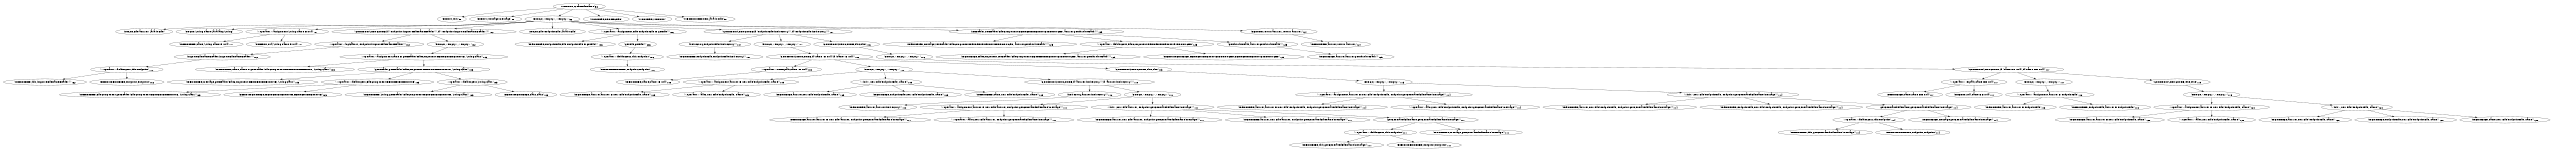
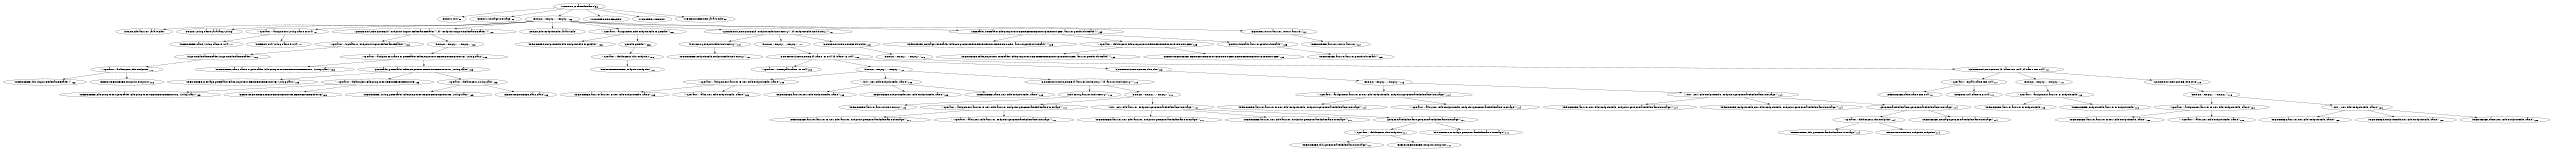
  digraph {
    n1 [label=<(METHOD,createFileName)<SUB>98</SUB>>]
    n2 [label=<(PARAM,this)<SUB>98</SUB>>]
    n3 [label=<(PARAM,Message message)<SUB>98</SUB>>]
    n4 [label=<(BLOCK,&lt;empty&gt;,&lt;empty&gt;)<SUB>98</SUB>>]
    n5 [label=<(MODIFIER,PROTECTED)>]
    n6 [label=<(MODIFIER,VIRTUAL)>]
    n7 [label=<(METHOD_RETURN,java.io.File)<SUB>98</SUB>>]
    n8 [label=<(LOCAL,File answer: java.io.File)>]
    n9 [label=<(LOCAL,String name: java.lang.String)>]
    n10 [label=<(&lt;operator&gt;.assignment,String name = null)<SUB>101</SUB>>]
    n11 [label=<(CONTROL_STRUCTURE,if (!endpoint.isIgnoreFileNameHeader()),if (!endpoint.isIgnoreFileNameHeader()))<SUB>102</SUB>>]
    n12 [label=<(LOCAL,File endpointFile: java.io.File)>]
    n13 [label=<(&lt;operator&gt;.assignment,File endpointFile = getFile())<SUB>106</SUB>>]
    n14 [label=<(CONTROL_STRUCTURE,if (endpointFile.isDirectory()),if (endpointFile.isDirectory()))<SUB>107</SUB>>]
    n15 [label=<(setHeader,setHeader(FileComponent.HEADER_FILE_NAME_PRODUCED, answer.getAbsolutePath()))<SUB>125</SUB>>]
    n16 [label=<(RETURN,return answer;,return answer;)<SUB>127</SUB>>]
    n17 [label=<(IDENTIFIER,name,String name = null)<SUB>101</SUB>>]
    n18 [label=<(LITERAL,null,String name = null)<SUB>101</SUB>>]
    n19 [label=<(&lt;operator&gt;.logicalNot,!endpoint.isIgnoreFileNameHeader())<SUB>102</SUB>>]
    n20 [label=<(BLOCK,&lt;empty&gt;,&lt;empty&gt;)<SUB>102</SUB>>]
    n21 [label=<(IDENTIFIER,endpointFile,File endpointFile = getFile())<SUB>106</SUB>>]
    n22 [label=<(getFile,getFile())<SUB>206</SUB>>]
    n23 [label=<(isDirectory,endpointFile.isDirectory())<SUB>107</SUB>>]
    n24 [label=<(BLOCK,&lt;empty&gt;,&lt;empty&gt;)<SUB>107</SUB>>]
    n25 [label=<(CONTROL_STRUCTURE,else,else)<SUB>116</SUB>>]
    n26 [label=<(IDENTIFIER,message,setHeader(FileComponent.HEADER_FILE_NAME_PRODUCED, answer.getAbsolutePath()))<SUB>125</SUB>>]
    n27 [label=<(&lt;operator&gt;.fieldAccess,FileComponent.HEADER_FILE_NAME_PRODUCED)<SUB>125</SUB>>]
    n28 [label=<(getAbsolutePath,answer.getAbsolutePath())<SUB>125</SUB>>]
    n29 [label=<(IDENTIFIER,answer,return answer;)<SUB>127</SUB>>]
    n30 [label=<(isIgnoreFileNameHeader,isIgnoreFileNameHeader())<SUB>102</SUB>>]
    n31 [label=<(&lt;operator&gt;.assignment,name = getHeader(FileComponent.HEADER_FILE_NAME, String.class))<SUB>103</SUB>>]
    n32 [label=<(&lt;operator&gt;.fieldAccess,this.endpoint)<SUB>102</SUB>>]
    n33 [label=<(IDENTIFIER,this,isIgnoreFileNameHeader())<SUB>162</SUB>>]
    n34 [label=<(FIELD_IDENTIFIER,endpoint,endpoint)<SUB>102</SUB>>]
    n35 [label=<(IDENTIFIER,name,name = getHeader(FileComponent.HEADER_FILE_NAME, String.class))<SUB>103</SUB>>]
    n36 [label=<(getHeader,getHeader(FileComponent.HEADER_FILE_NAME, String.class))<SUB>103</SUB>>]
    n37 [label=<(IDENTIFIER,message,getHeader(FileComponent.HEADER_FILE_NAME, String.class))<SUB>103</SUB>>]
    n38 [label=<(&lt;operator&gt;.fieldAccess,FileComponent.HEADER_FILE_NAME)<SUB>103</SUB>>]
    n39 [label=<(&lt;operator&gt;.fieldAccess,String.class)<SUB>103</SUB>>]
    n40 [label=<(IDENTIFIER,FileComponent,getHeader(FileComponent.HEADER_FILE_NAME, String.class))<SUB>103</SUB>>]
    n41 [label=<(FIELD_IDENTIFIER,HEADER_FILE_NAME,HEADER_FILE_NAME)<SUB>103</SUB>>]
    n42 [label=<(IDENTIFIER,String,getHeader(FileComponent.HEADER_FILE_NAME, String.class))<SUB>103</SUB>>]
    n43 [label=<(FIELD_IDENTIFIER,class,class)<SUB>103</SUB>>]
    n44 [label=<(&lt;operator&gt;.fieldAccess,this.endpoint)<SUB>106</SUB>>]
    n45 [label=<(FIELD_IDENTIFIER,endpoint,endpoint)<SUB>106</SUB>>]
    n46 [label=<(IDENTIFIER,endpointFile,endpointFile.isDirectory())<SUB>107</SUB>>]
    n47 [label=<(CONTROL_STRUCTURE,if (name != null),if (name != null))<SUB>108</SUB>>]
    n48 [label=<(BLOCK,&lt;empty&gt;,&lt;empty&gt;)<SUB>116</SUB>>]
    n49 [label=<(&lt;operator&gt;.notEquals,name != null)<SUB>108</SUB>>]
    n50 [label=<(BLOCK,&lt;empty&gt;,&lt;empty&gt;)<SUB>108</SUB>>]
    n51 [label=<(CONTROL_STRUCTURE,else,else)<SUB>113</SUB>>]
-   n52 [label=<(IDENTIFIER,name,name != null)<SUB>108</SUB>>]
    n53 [label=<(&lt;operator&gt;.assignment,answer = new File(endpointFile, name))<SUB>109</SUB>>]
    n54 [label=<(&lt;init&gt;,new File(endpointFile, name))<SUB>109</SUB>>]
    n55 [label=<(CONTROL_STRUCTURE,if (answer.isDirectory()),if (answer.isDirectory()))<SUB>110</SUB>>]
    n56 [label=<(BLOCK,&lt;empty&gt;,&lt;empty&gt;)<SUB>113</SUB>>]
    n57 [label=<(IDENTIFIER,answer,answer = new File(endpointFile, name))<SUB>109</SUB>>]
    n58 [label=<(&lt;operator&gt;.alloc,new File(endpointFile, name))<SUB>109</SUB>>]
    n59 [label=<(IDENTIFIER,answer,new File(endpointFile, name))<SUB>109</SUB>>]
    n60 [label=<(IDENTIFIER,endpointFile,new File(endpointFile, name))<SUB>109</SUB>>]
    n61 [label=<(IDENTIFIER,name,new File(endpointFile, name))<SUB>109</SUB>>]
    n62 [label=<(isDirectory,answer.isDirectory())<SUB>110</SUB>>]
    n63 [label=<(BLOCK,&lt;empty&gt;,&lt;empty&gt;)<SUB>110</SUB>>]
    n64 [label=<(IDENTIFIER,answer,answer.isDirectory())<SUB>110</SUB>>]
    n65 [label=<(&lt;operator&gt;.assignment,answer = new File(answer, endpoint.getGeneratedFileName(message)))<SUB>111</SUB>>]
    n66 [label=<(&lt;init&gt;,new File(answer, endpoint.getGeneratedFileName(message)))<SUB>111</SUB>>]
    n67 [label=<(IDENTIFIER,answer,answer = new File(answer, endpoint.getGeneratedFileName(message)))<SUB>111</SUB>>]
    n68 [label=<(&lt;operator&gt;.alloc,new File(answer, endpoint.getGeneratedFileName(message)))<SUB>111</SUB>>]
    n69 [label=<(IDENTIFIER,answer,new File(answer, endpoint.getGeneratedFileName(message)))<SUB>111</SUB>>]
    n70 [label=<(IDENTIFIER,answer,new File(answer, endpoint.getGeneratedFileName(message)))<SUB>111</SUB>>]
    n71 [label=<(getGeneratedFileName,getGeneratedFileName(message))<SUB>111</SUB>>]
    n72 [label=<(&lt;operator&gt;.fieldAccess,this.endpoint)<SUB>111</SUB>>]
    n73 [label=<(IDENTIFIER,message,getGeneratedFileName(message))<SUB>111</SUB>>]
    n74 [label=<(IDENTIFIER,this,getGeneratedFileName(message))<SUB>111</SUB>>]
    n75 [label=<(FIELD_IDENTIFIER,endpoint,endpoint)<SUB>111</SUB>>]
    n76 [label=<(&lt;operator&gt;.assignment,answer = new File(endpointFile, endpoint.getGeneratedFileName(message)))<SUB>114</SUB>>]
    n77 [label=<(&lt;init&gt;,new File(endpointFile, endpoint.getGeneratedFileName(message)))<SUB>114</SUB>>]
    n78 [label=<(IDENTIFIER,answer,answer = new File(endpointFile, endpoint.getGeneratedFileName(message)))<SUB>114</SUB>>]
    n79 [label=<(&lt;operator&gt;.alloc,new File(endpointFile, endpoint.getGeneratedFileName(message)))<SUB>114</SUB>>]
    n80 [label=<(IDENTIFIER,answer,new File(endpointFile, endpoint.getGeneratedFileName(message)))<SUB>114</SUB>>]
    n81 [label=<(IDENTIFIER,endpointFile,new File(endpointFile, endpoint.getGeneratedFileName(message)))<SUB>114</SUB>>]
    n82 [label=<(getGeneratedFileName,getGeneratedFileName(message))<SUB>114</SUB>>]
    n83 [label=<(&lt;operator&gt;.fieldAccess,this.endpoint)<SUB>114</SUB>>]
    n84 [label=<(IDENTIFIER,message,getGeneratedFileName(message))<SUB>114</SUB>>]
    n85 [label=<(IDENTIFIER,this,getGeneratedFileName(message))<SUB>114</SUB>>]
    n86 [label=<(FIELD_IDENTIFIER,endpoint,endpoint)<SUB>114</SUB>>]
    n87 [label=<(CONTROL_STRUCTURE,if (name == null),if (name == null))<SUB>117</SUB>>]
    n88 [label=<(&lt;operator&gt;.equals,name == null)<SUB>117</SUB>>]
    n89 [label=<(BLOCK,&lt;empty&gt;,&lt;empty&gt;)<SUB>117</SUB>>]
    n90 [label=<(CONTROL_STRUCTURE,else,else)<SUB>119</SUB>>]
    n91 [label=<(IDENTIFIER,name,name == null)<SUB>117</SUB>>]
    n92 [label=<(LITERAL,null,name == null)<SUB>117</SUB>>]
    n93 [label=<(&lt;operator&gt;.assignment,answer = endpointFile)<SUB>118</SUB>>]
    n94 [label=<(BLOCK,&lt;empty&gt;,&lt;empty&gt;)<SUB>119</SUB>>]
    n95 [label=<(IDENTIFIER,answer,answer = endpointFile)<SUB>118</SUB>>]
    n96 [label=<(IDENTIFIER,endpointFile,answer = endpointFile)<SUB>118</SUB>>]
    n97 [label=<(&lt;operator&gt;.assignment,answer = new File(endpointFile, name))<SUB>120</SUB>>]
    n98 [label=<(&lt;init&gt;,new File(endpointFile, name))<SUB>120</SUB>>]
    n99 [label=<(IDENTIFIER,answer,answer = new File(endpointFile, name))<SUB>120</SUB>>]
    n100 [label=<(&lt;operator&gt;.alloc,new File(endpointFile, name))<SUB>120</SUB>>]
    n101 [label=<(IDENTIFIER,answer,new File(endpointFile, name))<SUB>120</SUB>>]
    n102 [label=<(IDENTIFIER,endpointFile,new File(endpointFile, name))<SUB>120</SUB>>]
    n103 [label=<(IDENTIFIER,name,new File(endpointFile, name))<SUB>120</SUB>>]
    n104 [label=<(IDENTIFIER,FileComponent,setHeader(FileComponent.HEADER_FILE_NAME_PRODUCED, answer.getAbsolutePath()))<SUB>125</SUB>>]
    n105 [label=<(FIELD_IDENTIFIER,HEADER_FILE_NAME_PRODUCED,HEADER_FILE_NAME_PRODUCED)<SUB>125</SUB>>]
    n106 [label=<(IDENTIFIER,answer,answer.getAbsolutePath())<SUB>125</SUB>>]
    n1 -> n2
    n1 -> n3
    n1 -> n4
    n1 -> n5
    n1 -> n6
    n1 -> n7
    n4 -> n8
    n4 -> n9
    n4 -> n10
    n4 -> n11
    n4 -> n12
    n4 -> n13
    n4 -> n14
    n4 -> n15
    n4 -> n16
    n10 -> n17
    n10 -> n18
    n11 -> n19
    n11 -> n20
    n13 -> n21
    n13 -> n22
    n14 -> n23
    n14 -> n24
    n14 -> n25
    n15 -> n26
    n15 -> n27
    n15 -> n28
    n16 -> n29
    n19 -> n30
    n20 -> n31
    n22 -> n44
    n23 -> n46
    n24 -> n47
    n25 -> n48
    n27 -> n104
    n27 -> n105
    n28 -> n106
    n30 -> n32
    n31 -> n35
    n31 -> n36
    n32 -> n33
    n32 -> n34
    n36 -> n37
    n36 -> n38
    n36 -> n39
    n38 -> n40
    n38 -> n41
    n39 -> n42
    n39 -> n43
    n44 -> n45
    n47 -> n49
    n47 -> n50
    n47 -> n51
    n48 -> n87
-   n49 -> n52
    n50 -> n53
    n50 -> n54
    n50 -> n55
    n51 -> n56
    n53 -> n57
    n53 -> n58
    n54 -> n59
    n54 -> n60
    n54 -> n61
    n55 -> n62
    n55 -> n63
    n56 -> n76
    n56 -> n77
    n62 -> n64
    n63 -> n65
    n63 -> n66
    n65 -> n67
    n65 -> n68
    n66 -> n69
    n66 -> n70
    n66 -> n71
    n71 -> n72
    n71 -> n73
    n72 -> n74
    n72 -> n75
    n76 -> n78
    n76 -> n79
    n77 -> n80
    n77 -> n81
    n77 -> n82
    n82 -> n83
    n82 -> n84
    n83 -> n85
    n83 -> n86
    n87 -> n88
    n87 -> n89
    n87 -> n90
    n88 -> n91
    n88 -> n92
    n89 -> n93
    n90 -> n94
    n93 -> n95
    n93 -> n96
    n94 -> n97
    n94 -> n98
    n97 -> n99
    n97 -> n100
    n98 -> n101
    n98 -> n102
    n98 -> n103
  }
